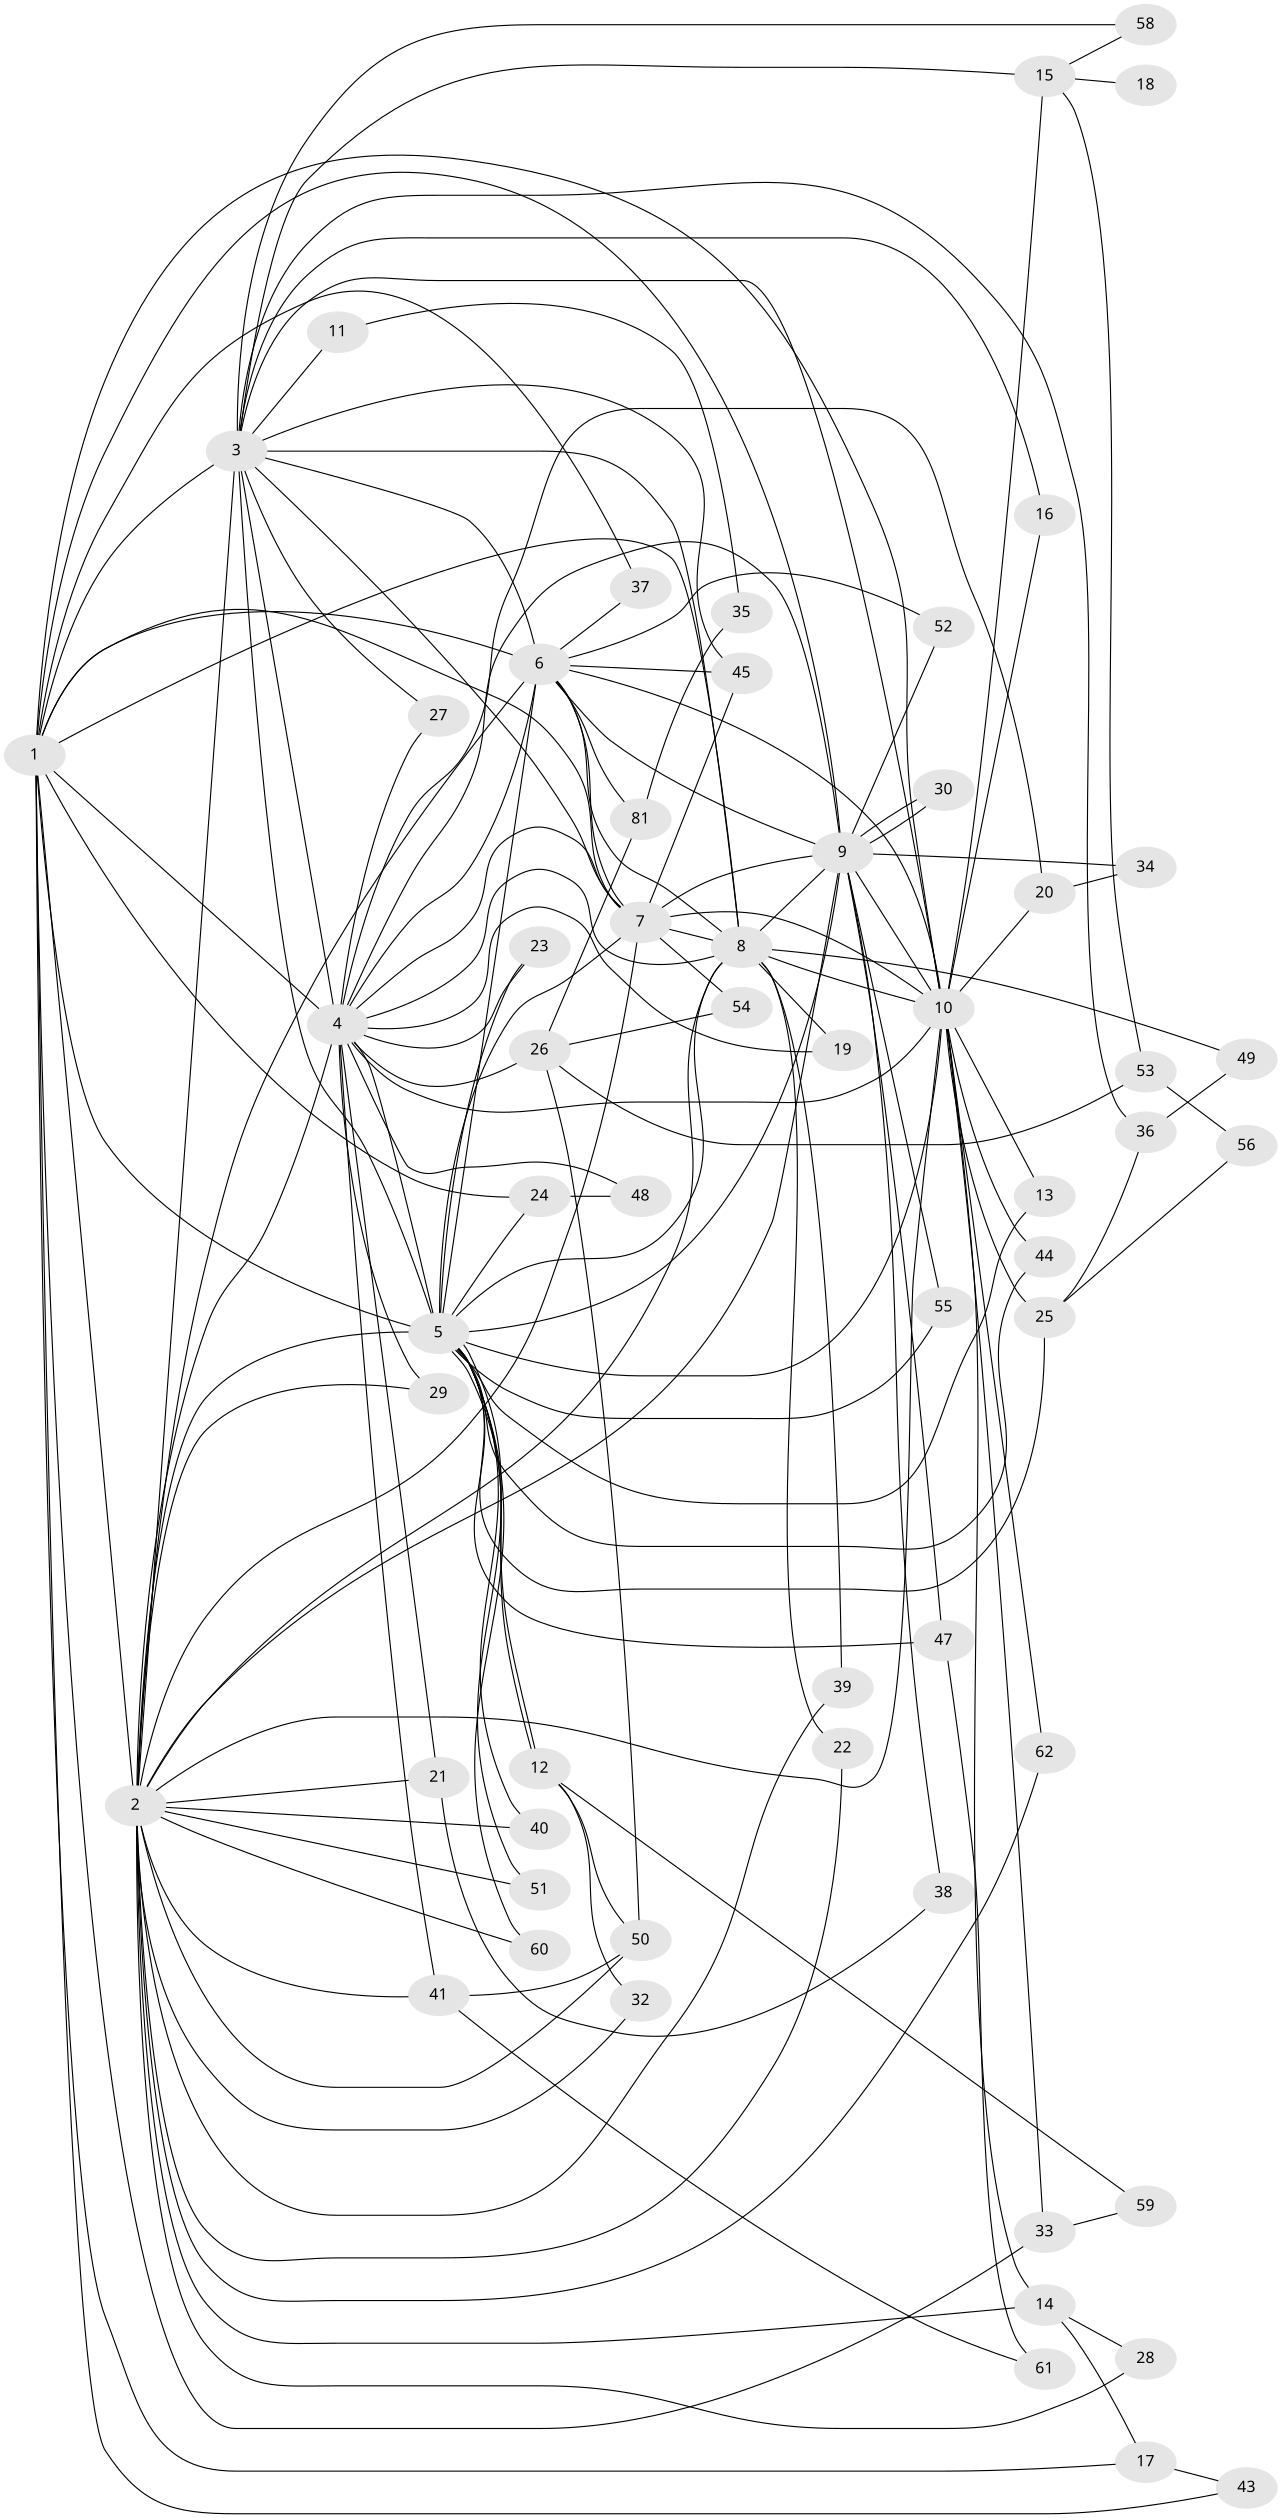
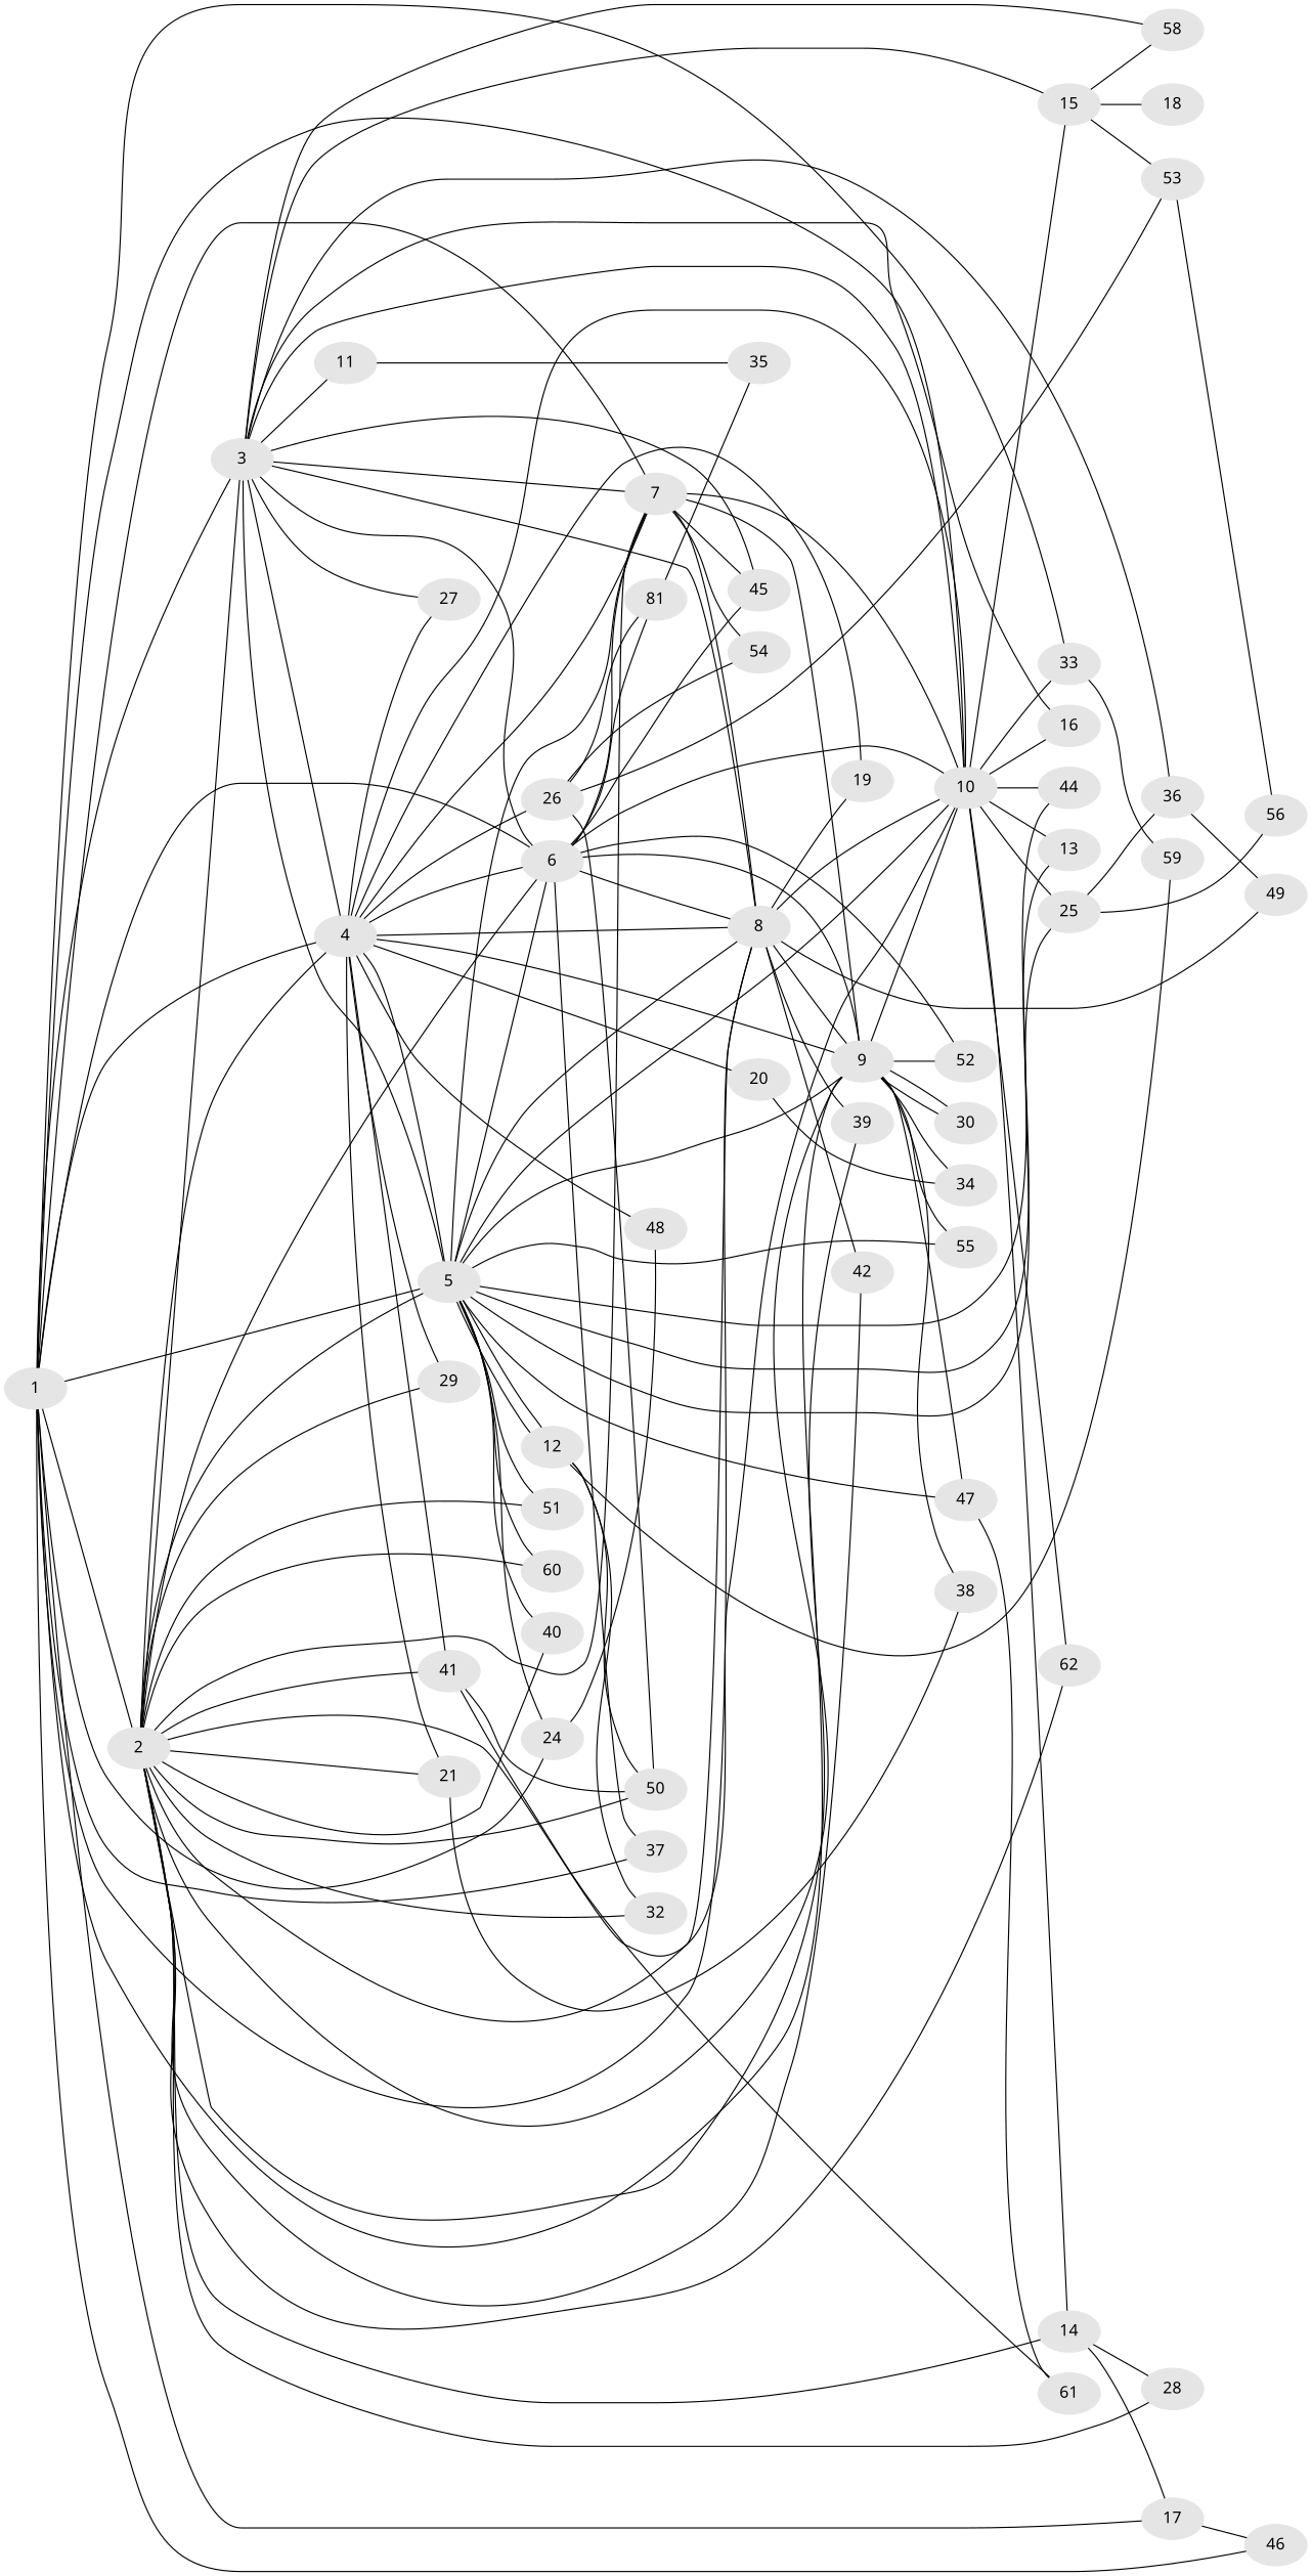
  graph {
    fontname="Noto Sans"
    rankdir=LR
    node [color=gray90 fontname="Noto Sans" style=filled]
    edge [fontname="Noto Sans"]
    1
    2
    3
    4
    5
    6
    7
    8
    9
    10
    17
    24
    33
    37
-   43
+   43 [label=46]
    14
    21
    n18 [label=62]
    28
    29
    32
    39
    40
    41
-   42 [label=22]
+   42
    51
    60
    50
    11
    15
    16
    27
    36
    58
    45
    19
    20
-   23
    26
    48
    12
    13
    25
    44
    47
    55
    n47 [label=81]
    52
    54
    49
    30
    34
    38
    59
    35
    61
    18
    53
    56
    1 -- 2
    1 -- 3
    1 -- 4
    1 -- 5
    1 -- 6
    1 -- 7
    1 -- 8
    1 -- 9
    1 -- 10
    1 -- 17
    1 -- 24
    1 -- 33
    1 -- 37
    1 -- 43
    2 -- 3
    2 -- 4
    2 -- 5
    2 -- 6
    2 -- 7
    2 -- 8
    2 -- 9
    2 -- 10
    2 -- 14
    2 -- 21
    2 -- n18
    2 -- 28
    2 -- 29
    2 -- 32
    2 -- 39
    2 -- 40
    2 -- 41
    2 -- 42
    2 -- 51
    2 -- 60
    2 -- 50
    3 -- 4
    3 -- 5
    3 -- 6
    3 -- 7
    3 -- 8
    3 -- 10
    3 -- 11
    3 -- 15
    3 -- 16
    3 -- 27
    3 -- 36
    3 -- 58
    3 -- 45
    4 -- 5
    4 -- 6
    4 -- 7
    4 -- 8
    4 -- 9
    4 -- 10
    4 -- 21
    4 -- 29
    4 -- 41
    4 -- 27
    4 -- 19
    4 -- 20
-   4 -- 23
    4 -- 26
    4 -- 48
    5 -- 6
    5 -- 7
    5 -- 8
    5 -- 9
    5 -- 10
    5 -- 24
    5 -- 40
    5 -- 51
    5 -- 60
-   5 -- 23
    5 -- 12
    5 -- 12
    5 -- 13
    5 -- 25
    5 -- 44
    5 -- 47
    5 -- 55
    6 -- 7
    6 -- 8
    6 -- 9
    6 -- 10
    6 -- 37
    6 -- 45
    6 -- n47
    6 -- 52
    7 -- 8
    7 -- 9
    7 -- 10
    7 -- 45
    7 -- 54
    8 -- 9
    8 -- 10
    8 -- 39
    8 -- 42
    8 -- 19
    8 -- 49
    9 -- 10
    9 -- 47
    9 -- 55
    9 -- 52
    9 -- 30
    9 -- 30
    9 -- 34
    9 -- 38
    10 -- 33
    10 -- 14
    10 -- n18
    10 -- 15
    10 -- 16
-   10 -- 20
    10 -- 13
    10 -- 25
    10 -- 44
    17 -- 43
    24 -- 48
    33 -- 59
    14 -- 17
    14 -- 28
    21 -- 38
    41 -- 50
    41 -- 61
    11 -- 35
    15 -- 58
    15 -- 18
    15 -- 53
    36 -- 49
    20 -- 34
    26 -- 50
    26 -- n47
    26 -- 54
    26 -- 53
    12 -- 32
    12 -- 50
    12 -- 59
    25 -- 36
    25 -- 56
    47 -- 61
    n47 -- 35
    53 -- 56
  }
